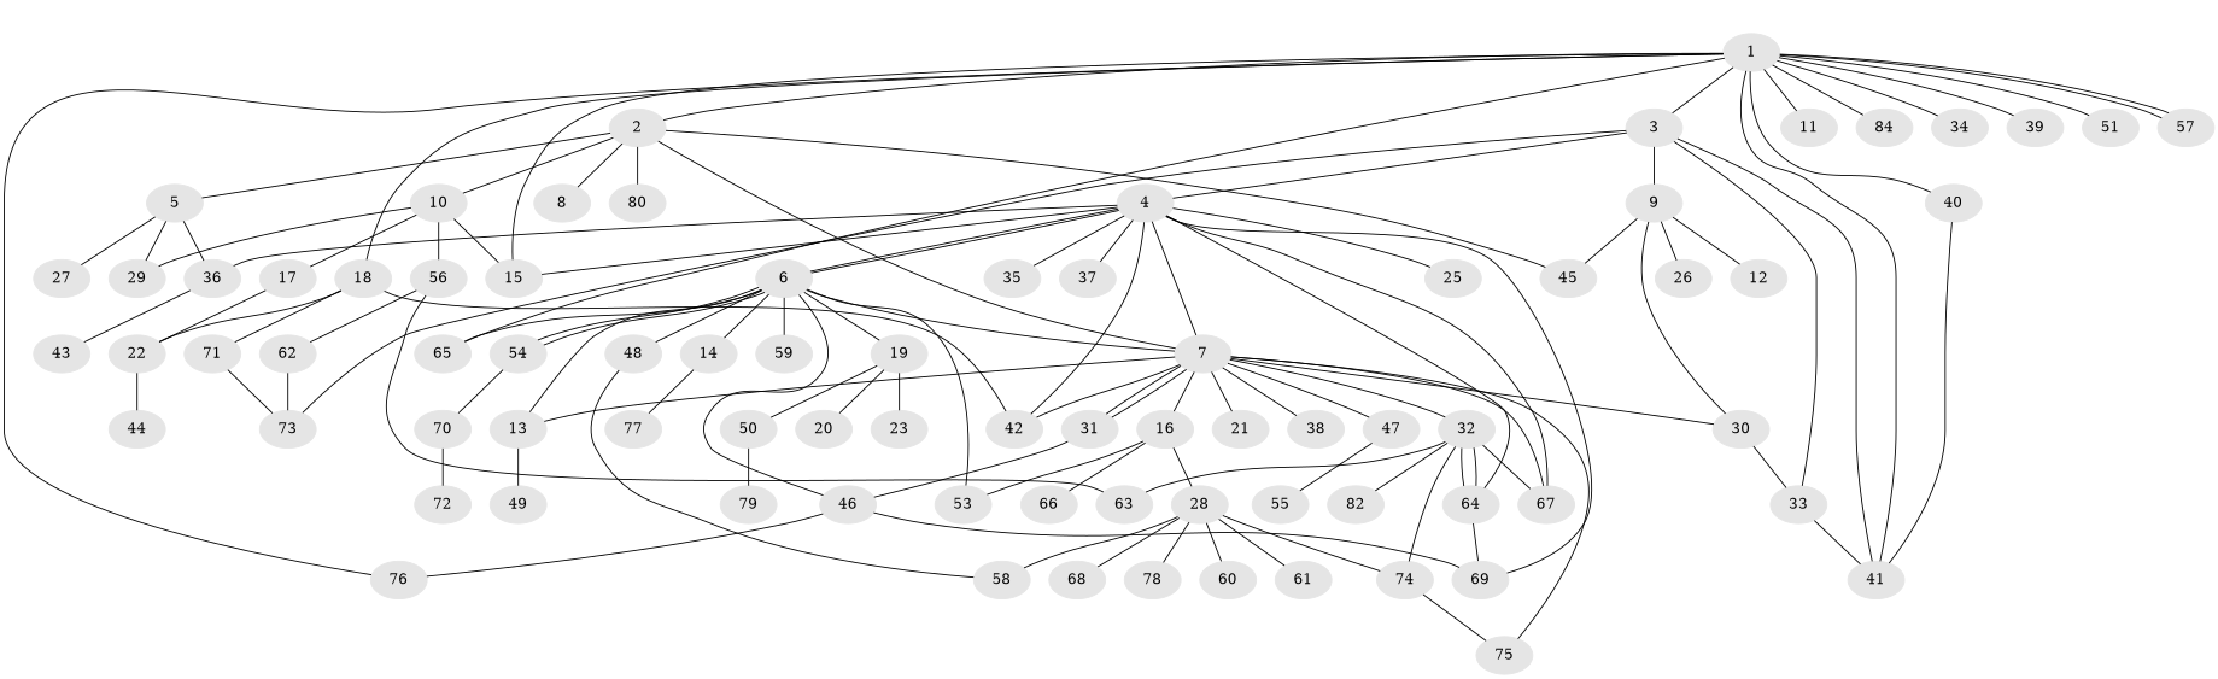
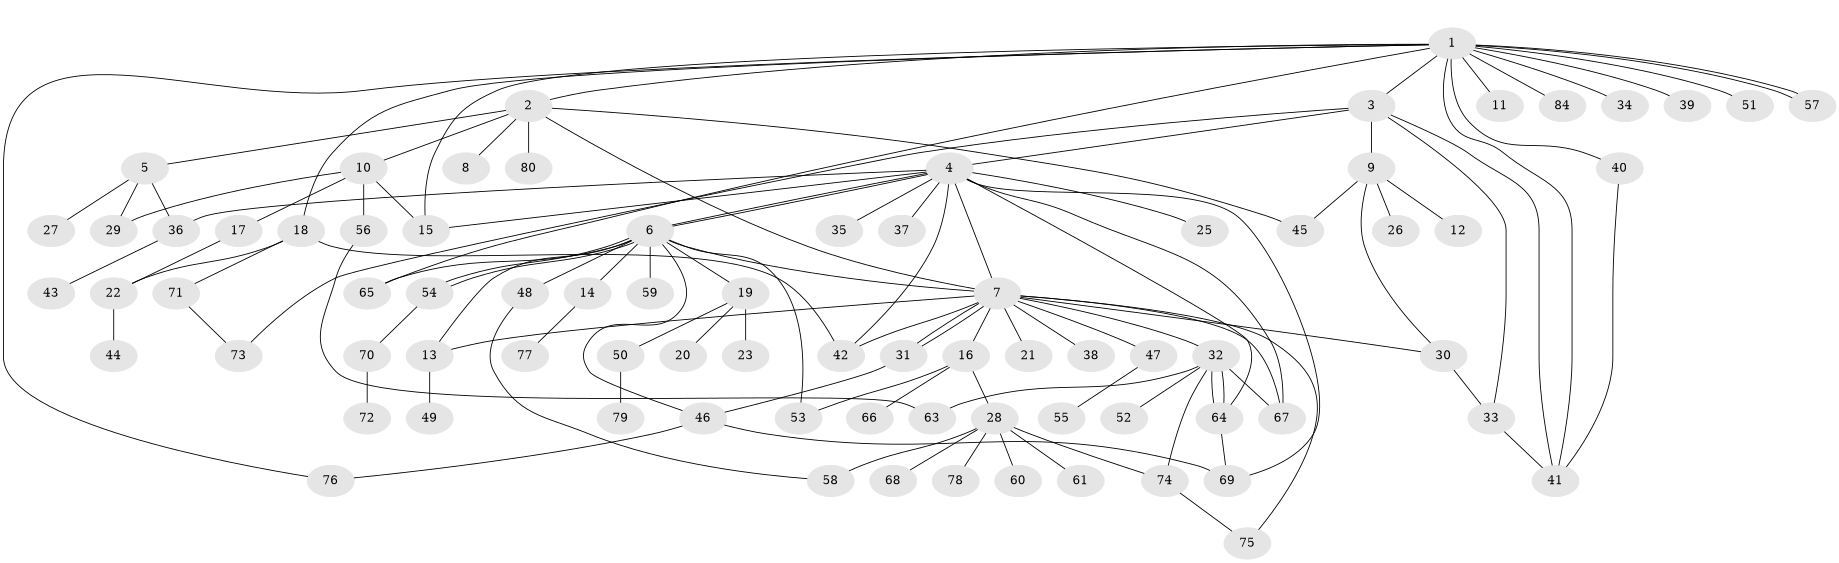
  graph {
    node [color=gray90 style=filled]
    1
    2
    3
    11
    15
    18
    n7 [label=84]
    34
    39
    40
    41
    51
    57
    65
    76
    5
    7
    8
    10
    45
    80
    4
    9
    33
    73
    42
    22
    71
    36
    27
    29
    67
    13
    16
    21
    30
    31
    32
    38
    47
    75
    17
    56
    6
    25
    35
    37
    64
    69
    12
    26
    14
    19
    46
    48
    53
    54
    59
    43
    49
    77
    20
    23
    50
    58
    70
    28
    66
    74
-   52 [label=82]
+   52
    63
    55
-   62
    60
    61
    68
    78
    44
    79
    72
    1 -- 2
    1 -- 3
    1 -- 11
    1 -- 15
    1 -- 18
    1 -- n7
    1 -- 34
    1 -- 39
    1 -- 40
    1 -- 41
    1 -- 51
    1 -- 57
    1 -- 57
    1 -- 65
    1 -- 76
    2 -- 5
    2 -- 7
    2 -- 8
    2 -- 10
    2 -- 45
    2 -- 80
    3 -- 41
    3 -- 4
    3 -- 9
    3 -- 33
    3 -- 73
    18 -- 42
    18 -- 22
    18 -- 71
    40 -- 41
    5 -- 36
    5 -- 27
    5 -- 29
    7 -- 42
    7 -- 67
    7 -- 13
    7 -- 16
    7 -- 21
    7 -- 30
    7 -- 31
    7 -- 31
    7 -- 32
    7 -- 38
    7 -- 47
    7 -- 75
    10 -- 15
    10 -- 29
    10 -- 17
    10 -- 56
    4 -- 15
    4 -- 7
    4 -- 42
    4 -- 36
    4 -- 67
    4 -- 6
    4 -- 6
    4 -- 25
    4 -- 35
    4 -- 37
    4 -- 64
    4 -- 69
    9 -- 45
    9 -- 30
    9 -- 12
    9 -- 26
    33 -- 41
    22 -- 44
    71 -- 73
    36 -- 43
    13 -- 49
    16 -- 53
    16 -- 28
    16 -- 66
    30 -- 33
    31 -- 46
    32 -- 67
    32 -- 64
    32 -- 64
    32 -- 74
    32 -- 52
    32 -- 63
    47 -- 55
    17 -- 22
    56 -- 63
-   56 -- 62
    6 -- 65
    6 -- 7
    6 -- 13
    6 -- 14
    6 -- 19
    6 -- 46
    6 -- 48
    6 -- 53
    6 -- 54
    6 -- 54
    6 -- 59
    64 -- 69
    14 -- 77
    19 -- 20
    19 -- 23
    19 -- 50
    46 -- 76
    46 -- 69
    48 -- 58
    54 -- 70
    50 -- 79
    70 -- 72
    28 -- 58
    28 -- 74
    28 -- 60
    28 -- 61
    28 -- 68
    28 -- 78
    74 -- 75
-   62 -- 73
  }
